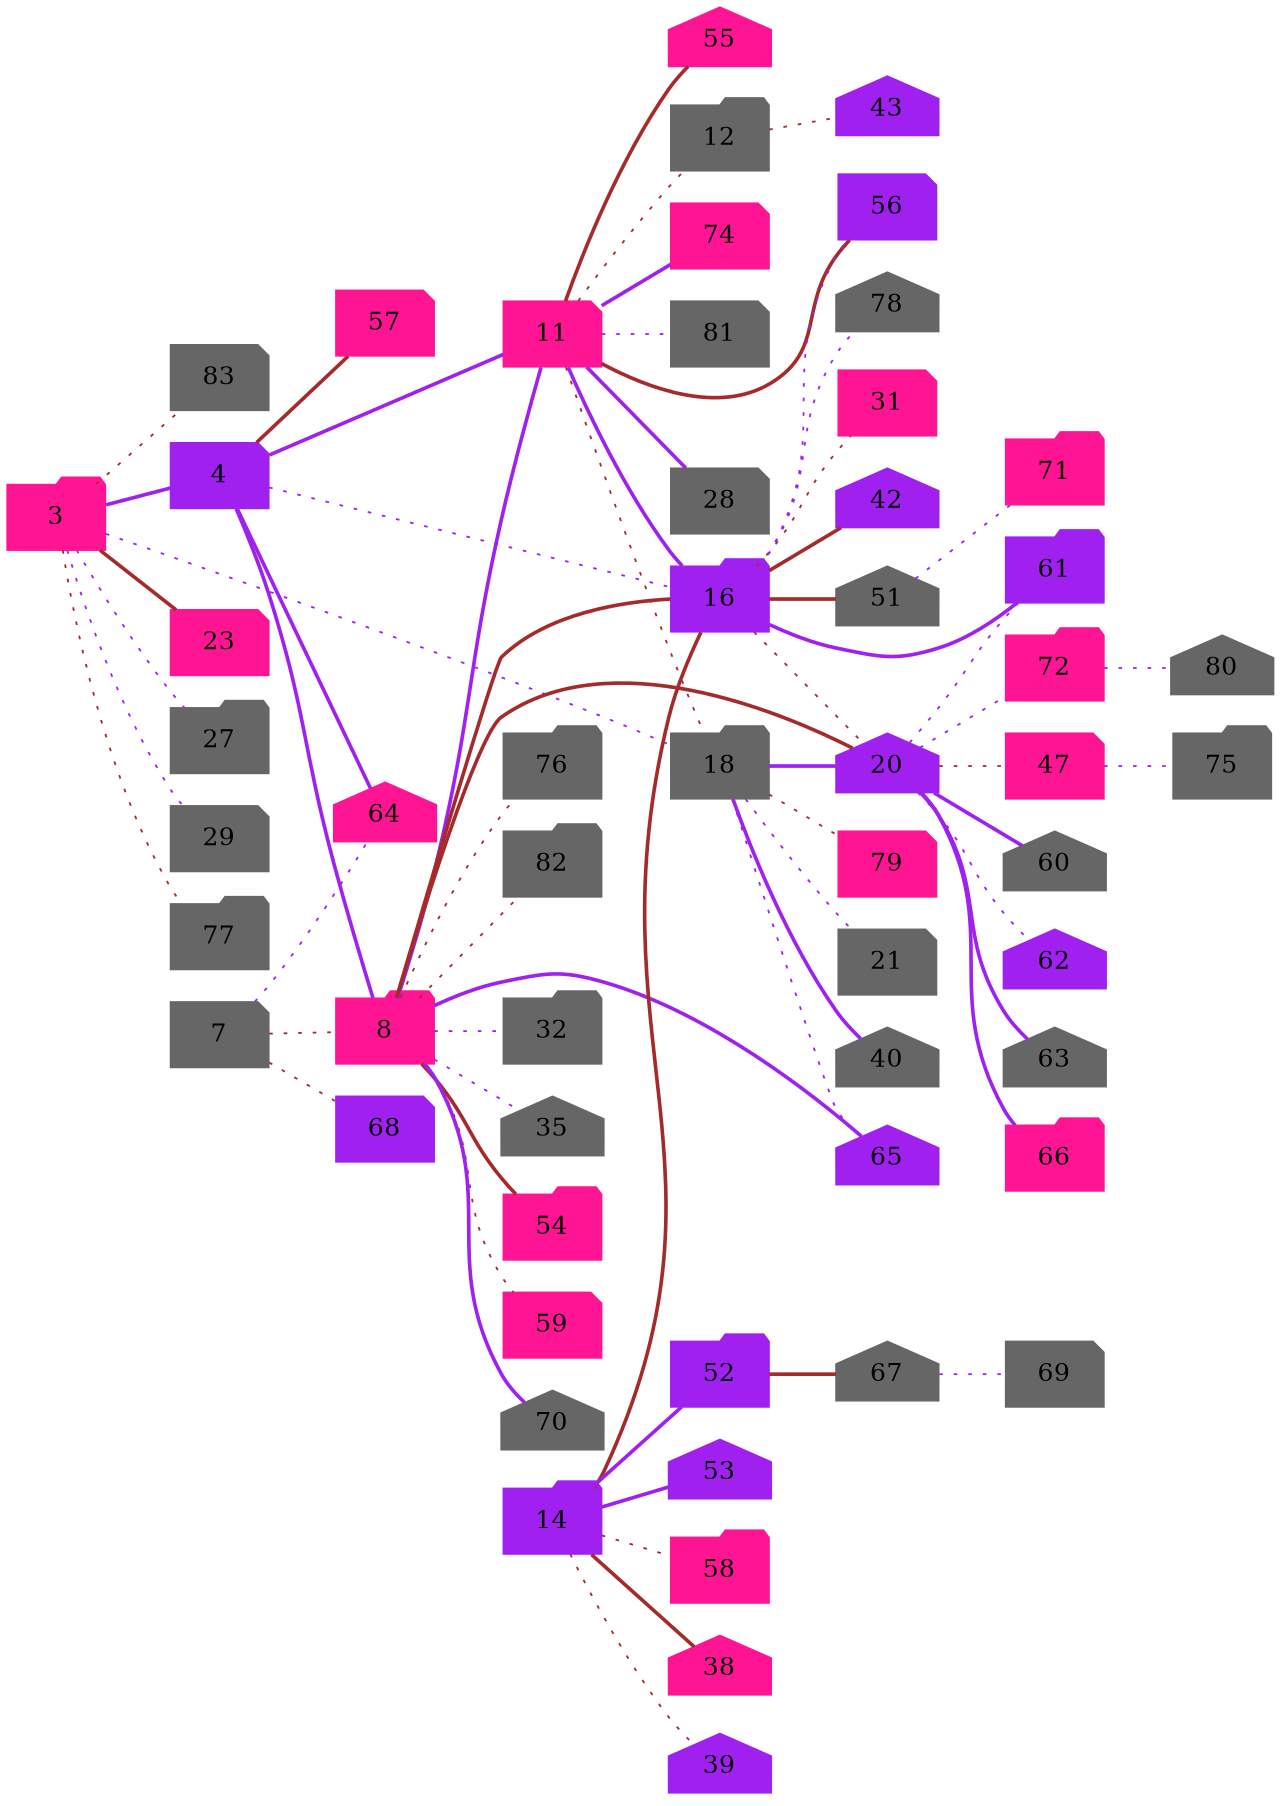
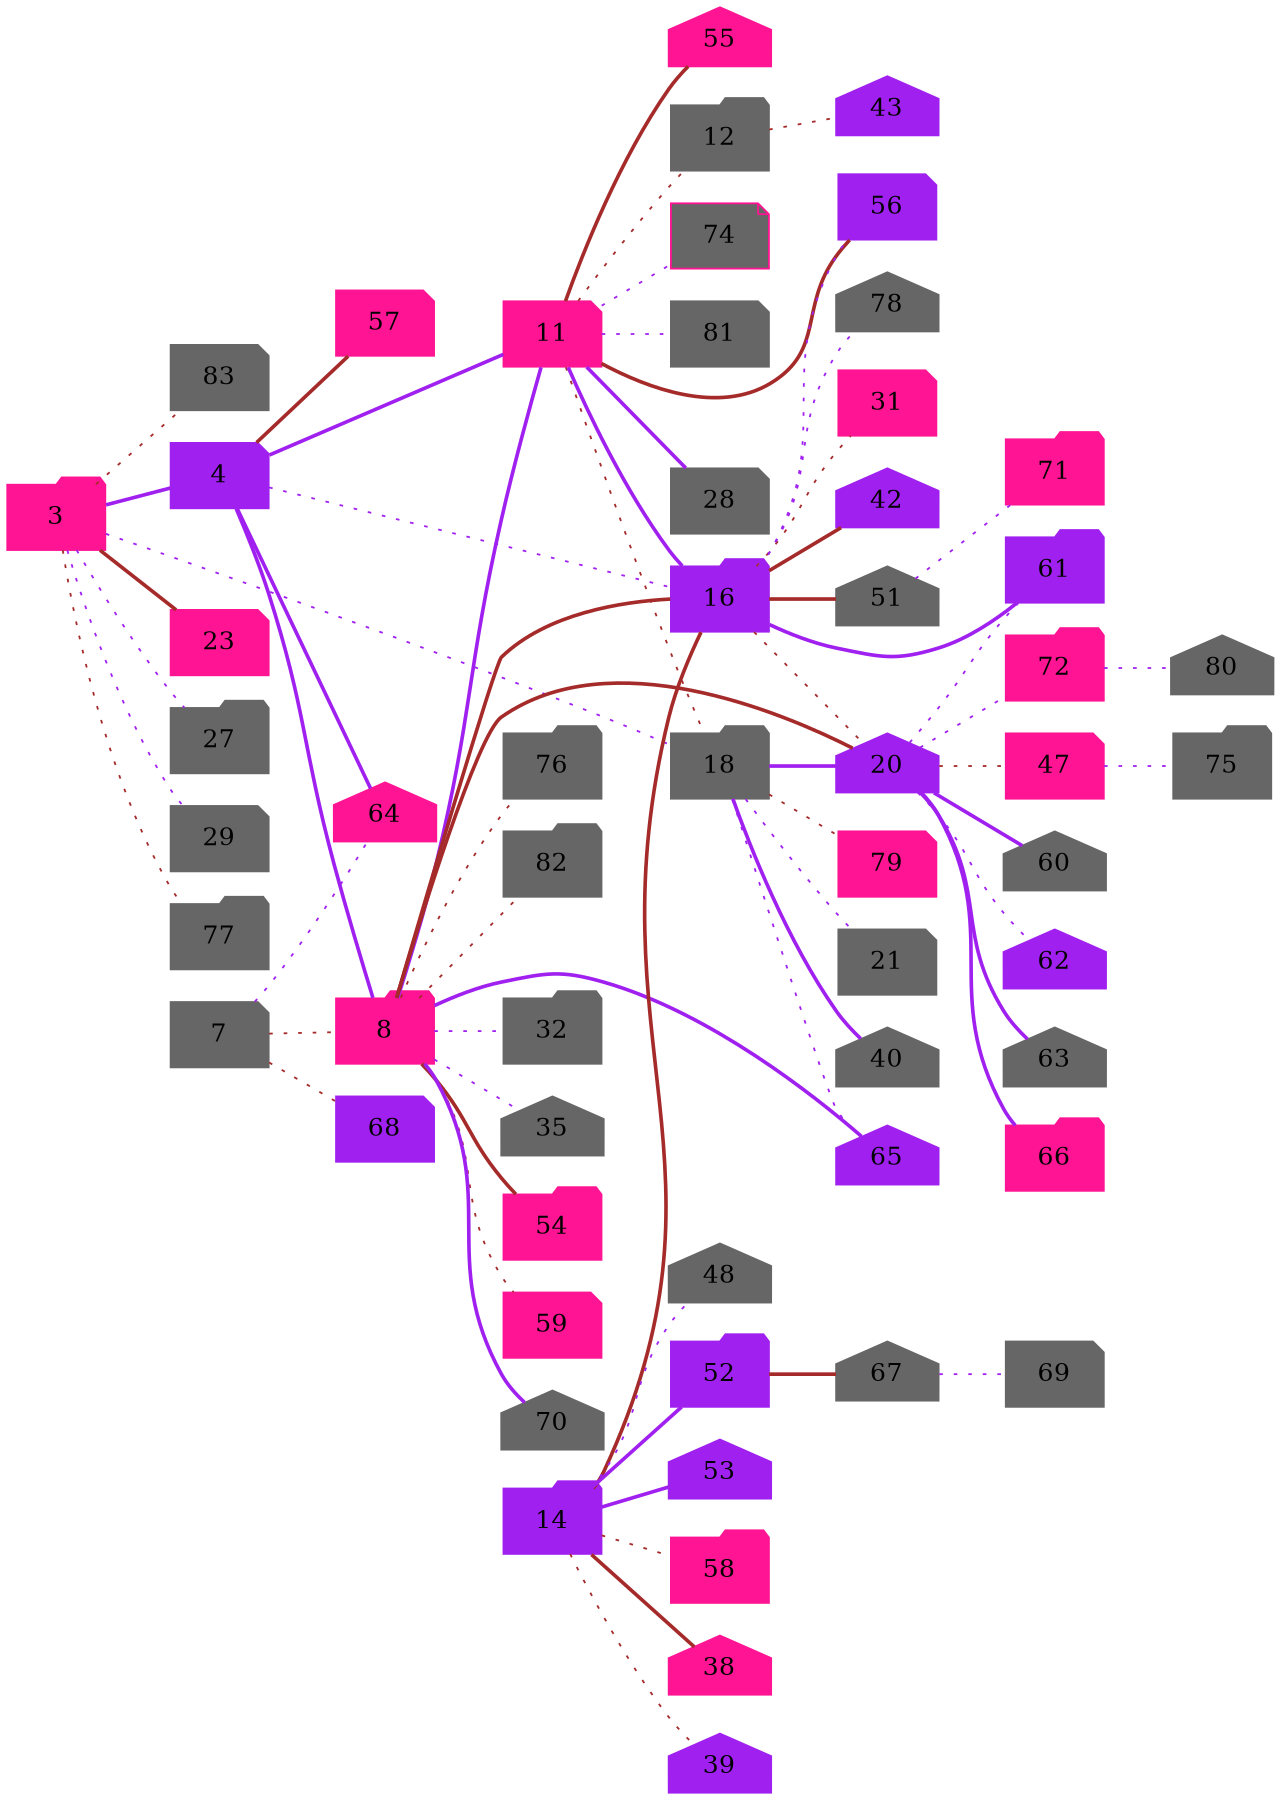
  graph {
    rankdir=LR
    node [color=gray40 shape=house style=filled]
    edge [color=purple style=dotted]
    3 [color=deeppink shape=folder super="+2"]
    4 [color=purple shape=note super="+1"]
    18 [shape=folder super="+17"]
    23 [color=deeppink shape=note]
    27 [shape=folder]
    29 [shape=note super="+22"]
    77 [shape=folder]
    83 [shape=note]
    8 [color=deeppink shape=folder super="+6"]
    11 [color=deeppink shape=note super="+9"]
    16 [color=purple shape=folder super="+15"]
    57 [color=deeppink shape=note]
    64 [color=deeppink super="+30"]
    20 [color=purple super="+19"]
    65 [color=purple]
    21 [shape=note]
    40
    79 [color=deeppink shape=note]
    32 [shape=folder]
    35
    54 [color=deeppink shape=folder]
    59 [color=deeppink shape=note]
    70
    76 [shape=folder]
    82 [shape=folder super="+25"]
    12 [shape=folder super="+10"]
    28 [shape=note]
    55 [color=deeppink]
    56 [color=purple shape=note]
-   74 [color=deeppink shape=note]
+   74 [color=deeppink shape=note fillcolor=gray40]
    81 [shape=note]
    31 [color=deeppink shape=note]
    42 [color=purple]
    51
    61 [color=purple shape=folder]
    78
    7 [shape=note super="+5"]
    68 [color=purple shape=note super="+26+37"]
    47 [color=deeppink shape=note super="+45"]
    60
    62 [color=purple]
    63
    66 [color=deeppink shape=folder super="+44"]
    72 [color=deeppink shape=folder super="+24"]
    43 [color=purple]
    14 [color=purple shape=folder super="+13"]
    38 [color=deeppink]
    39 [color=purple super="+33"]
+   48
    52 [color=purple shape=folder]
    53 [color=purple]
    58 [color=deeppink shape=folder]
    67
    71 [color=deeppink shape=folder]
    75 [shape=folder]
    80
    69 [shape=note]
    3 -- 4 [style=bold weight=4]
    3 -- 18
    3 -- 23 [color=brown style=bold]
    3 -- 27
    3 -- 29
    3 -- 77 [color=brown]
    3 -- 83 [color=brown]
    4 -- 8 [style=bold]
    4 -- 11 [style=bold]
    4 -- 16
    4 -- 57 [color=brown style=bold]
    4 -- 64 [style=bold]
    18 -- 20 [style=bold weight=4]
    18 -- 65
    18 -- 21
    18 -- 40 [style=bold]
    18 -- 79 [color=brown]
    8 -- 11 [style=bold]
    8 -- 16 [color=brown style=bold]
    8 -- 20 [color=brown style=bold]
    8 -- 65 [style=bold]
    8 -- 32
    8 -- 35
    8 -- 54 [color=brown style=bold]
    8 -- 59 [color=brown]
    8 -- 70 [style=bold]
    8 -- 76 [color=brown]
    8 -- 82 [color=brown]
    11 -- 18 [color=brown]
    11 -- 16 [style=bold]
    11 -- 12 [color=brown weight=4]
    11 -- 28 [style=bold]
    11 -- 55 [color=brown style=bold]
    11 -- 56 [color=brown style=bold]
-   11 -- 74 [style=bold]
+   11 -- 74
    11 -- 81
    16 -- 20 [color=brown]
    16 -- 56
    16 -- 31 [color=brown]
    16 -- 42 [color=brown style=bold]
    16 -- 51 [color=brown style=bold]
    16 -- 61 [style=bold]
    16 -- 78
    20 -- 61
    20 -- 47 [color=brown]
    20 -- 60 [style=bold]
    20 -- 62
    20 -- 63 [style=bold]
    20 -- 66 [style=bold]
    20 -- 72
    12 -- 43 [color=brown]
    51 -- 71
    7 -- 8 [color=brown weight=4]
    7 -- 64
    7 -- 68 [color=brown]
    47 -- 75
    72 -- 80
    14 -- 16 [color=brown style=bold weight=4]
    14 -- 38 [color=brown style=bold]
    14 -- 39 [color=brown]
+   14 -- 48
    14 -- 52 [style=bold]
    14 -- 53 [style=bold]
    14 -- 58 [color=brown]
    52 -- 67 [color=brown style=bold]
    67 -- 69
  }
